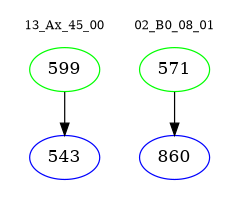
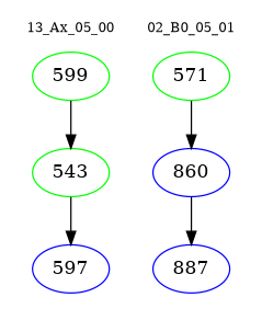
  digraph {
    node [color=blue]
    edge [color=black]
    n1 [color=green label=599]
-   n2 [label=543]
+   n2 [color=green label=543]
+   n3 [label=597]
    n4 [color=green label=571]
    n5 [label=860]
+   n6 [label=887]
    subgraph cluster_1 {
      color=white
      fontsize=10
-     label="13_Ax_45_00"
+     label="13_Ax_05_00"
      n1
      n2
+     n3
    }
    subgraph cluster_2 {
      color=white
      fontsize=10
-     label="02_B0_08_01"
+     label="02_B0_05_01"
      n4
      n5
+     n6
    }
    n1 -> n2
+   n2 -> n3
    n4 -> n5
+   n5 -> n6
  }
